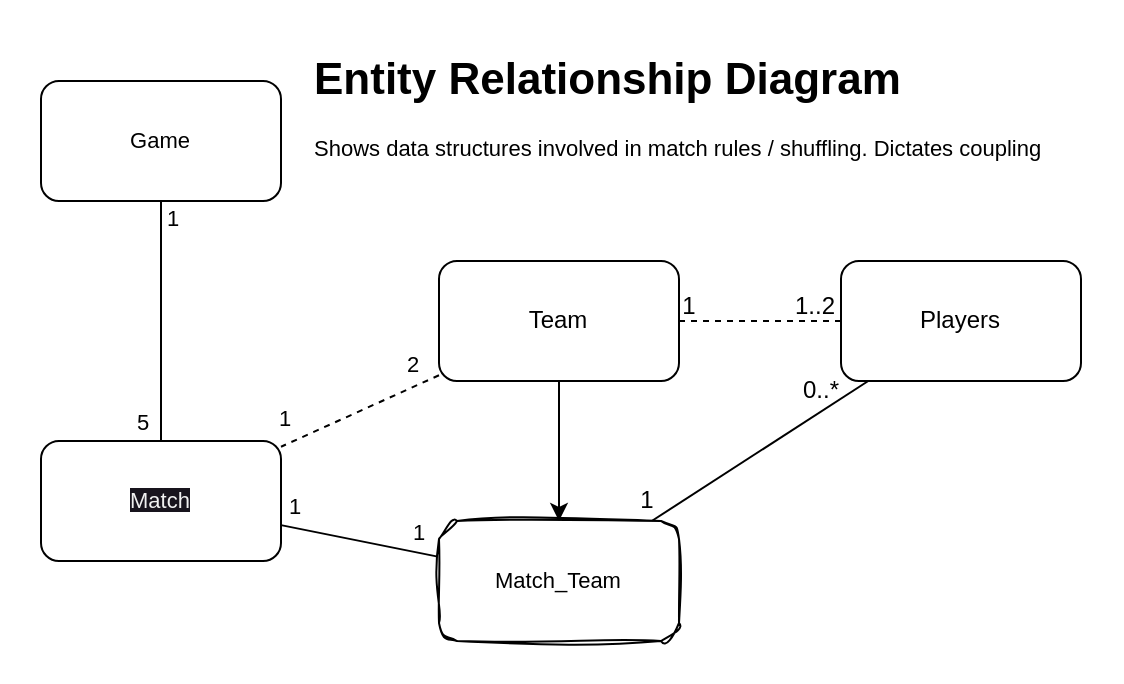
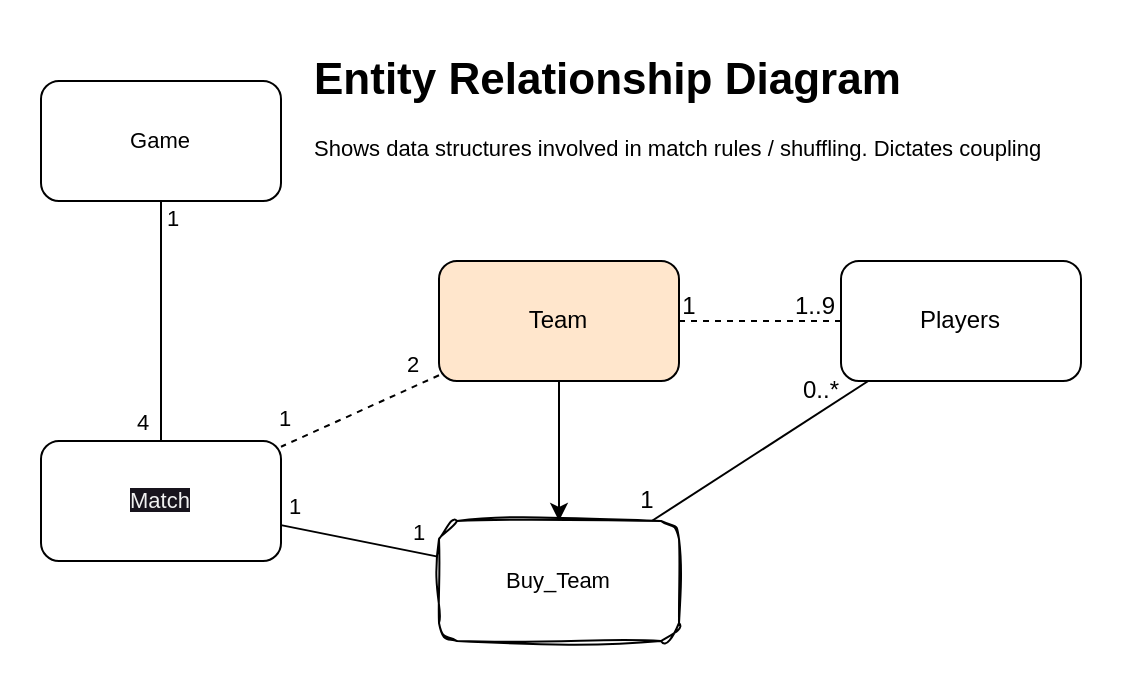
  <mxCell id="0" />
  <mxCell id="1" parent="0" />
  <mxCell id="2" style="edgeStyle=none;shape=connector;rounded=0;orthogonalLoop=1;jettySize=auto;html=1;strokeColor=default;align=center;verticalAlign=middle;fontFamily=Helvetica;fontSize=11;fontColor=default;labelBackgroundColor=default;endArrow=none;endFill=0;" edge="1" parent="1" source="4" target="14"><mxGeometry relative="1" as="geometry" /></mxCell>
  <mxCell id="3" style="edgeStyle=none;shape=connector;rounded=0;orthogonalLoop=1;jettySize=auto;html=1;strokeColor=default;align=center;verticalAlign=middle;fontFamily=Helvetica;fontSize=11;fontColor=default;labelBackgroundColor=default;endArrow=none;endFill=0;" edge="1" parent="1" source="4" target="12"><mxGeometry relative="1" as="geometry" /></mxCell>
  <mxCell id="4" value="&lt;span style=&quot;color: rgb(240, 240, 240); font-family: Helvetica; font-size: 11px; font-style: normal; font-variant-ligatures: normal; font-variant-caps: normal; font-weight: 400; letter-spacing: normal; orphans: 2; text-align: center; text-indent: 0px; text-transform: none; widows: 2; word-spacing: 0px; -webkit-text-stroke-width: 0px; white-space: normal; background-color: rgb(24, 20, 29); text-decoration-thickness: initial; text-decoration-style: initial; text-decoration-color: initial; display: inline !important; float: none;&quot;&gt;Match&lt;/span&gt;" style="rounded=1;whiteSpace=wrap;html=1;" vertex="1" parent="1"><mxGeometry x="20" y="220" width="120" height="60" as="geometry" /></mxCell>
  <mxCell id="5" style="edgeStyle=orthogonalEdgeStyle;rounded=0;orthogonalLoop=1;jettySize=auto;html=1;exitX=1;exitY=0.5;exitDx=0;exitDy=0;endArrow=none;endFill=0;dashed=1;" edge="1" parent="1" source="8" target="9"><mxGeometry relative="1" as="geometry" /></mxCell>
  <mxCell id="6" style="rounded=0;orthogonalLoop=1;jettySize=auto;html=1;endArrow=none;endFill=0;dashed=1;" edge="1" parent="1" source="8" target="4"><mxGeometry relative="1" as="geometry" /></mxCell>
  <mxCell id="7" style="edgeStyle=none;shape=connector;rounded=0;orthogonalLoop=1;jettySize=auto;html=1;strokeColor=default;align=center;verticalAlign=middle;fontFamily=Helvetica;fontSize=11;fontColor=default;labelBackgroundColor=default;endArrow=classic;endFill=1;" edge="1" parent="1" source="8" target="14"><mxGeometry relative="1" as="geometry" /></mxCell>
- <mxCell id="8" value="Team" style="rounded=1;whiteSpace=wrap;html=1;" vertex="1" parent="1"><mxGeometry x="219" y="130" width="120" height="60" as="geometry" /></mxCell>
+ <mxCell id="8" value="Team" style="rounded=1;whiteSpace=wrap;html=1;fillColor=#ffe6cc;" vertex="1" parent="1"><mxGeometry x="219" y="130" width="120" height="60" as="geometry" /></mxCell>
  <mxCell id="9" value="Players" style="rounded=1;whiteSpace=wrap;html=1;" vertex="1" parent="1"><mxGeometry x="420" y="130" width="120" height="60" as="geometry" /></mxCell>
- <mxCell id="10" value="1..2" style="text;html=1;align=center;verticalAlign=middle;resizable=0;points=[];autosize=1;strokeColor=none;fillColor=none;" vertex="1" parent="1"><mxGeometry x="387" y="138" width="40" height="30" as="geometry" /></mxCell>
+ <mxCell id="10" value="1..9" style="text;html=1;align=center;verticalAlign=middle;resizable=0;points=[];autosize=1;strokeColor=none;fillColor=none;" vertex="1" parent="1"><mxGeometry x="387" y="138" width="40" height="30" as="geometry" /></mxCell>
  <mxCell id="11" value="1" style="text;html=1;align=center;verticalAlign=middle;resizable=0;points=[];autosize=1;strokeColor=none;fillColor=none;" vertex="1" parent="1"><mxGeometry x="329" y="138" width="30" height="30" as="geometry" /></mxCell>
  <mxCell id="12" value="Game" style="rounded=1;whiteSpace=wrap;html=1;fontFamily=Helvetica;fontSize=11;fontColor=default;labelBackgroundColor=default;" vertex="1" parent="1"><mxGeometry x="20" y="40" width="120" height="60" as="geometry" /></mxCell>
  <mxCell id="13" style="edgeStyle=none;shape=connector;rounded=0;orthogonalLoop=1;jettySize=auto;html=1;strokeColor=default;align=center;verticalAlign=middle;fontFamily=Helvetica;fontSize=11;fontColor=default;labelBackgroundColor=default;endArrow=none;endFill=0;" edge="1" parent="1" source="14" target="9"><mxGeometry relative="1" as="geometry" /></mxCell>
- <mxCell id="14" value="Match_Team" style="rounded=1;whiteSpace=wrap;html=1;fontFamily=Helvetica;fontSize=11;fontColor=default;labelBackgroundColor=default;perimeterSpacing=0;glass=0;shadow=0;sketch=1;curveFitting=1;jiggle=2;" vertex="1" parent="1"><mxGeometry x="219" y="260" width="120" height="60" as="geometry" /></mxCell>
+ <mxCell id="14" value="Buy_Team" style="rounded=1;whiteSpace=wrap;html=1;fontFamily=Helvetica;fontSize=11;fontColor=default;labelBackgroundColor=default;perimeterSpacing=0;glass=0;shadow=0;sketch=1;curveFitting=1;jiggle=2;" vertex="1" parent="1"><mxGeometry x="219" y="260" width="120" height="60" as="geometry" /></mxCell>
  <mxCell id="15" value="1" style="text;html=1;align=center;verticalAlign=middle;resizable=0;points=[];autosize=1;strokeColor=none;fillColor=none;" vertex="1" parent="1"><mxGeometry x="308" y="235" width="30" height="30" as="geometry" /></mxCell>
  <mxCell id="16" value="0..*" style="text;html=1;align=center;verticalAlign=middle;resizable=0;points=[];autosize=1;strokeColor=none;fillColor=none;" vertex="1" parent="1"><mxGeometry x="390" y="180" width="40" height="30" as="geometry" /></mxCell>
  <mxCell id="17" value="1" style="text;html=1;align=center;verticalAlign=middle;resizable=0;points=[];autosize=1;strokeColor=none;fillColor=none;fontFamily=Helvetica;fontSize=11;fontColor=default;labelBackgroundColor=default;" vertex="1" parent="1"><mxGeometry x="132" y="238" width="30" height="30" as="geometry" /></mxCell>
  <mxCell id="18" value="1" style="text;html=1;align=center;verticalAlign=middle;resizable=0;points=[];autosize=1;strokeColor=none;fillColor=none;fontFamily=Helvetica;fontSize=11;fontColor=default;labelBackgroundColor=default;" vertex="1" parent="1"><mxGeometry x="127" y="194" width="30" height="30" as="geometry" /></mxCell>
  <mxCell id="19" value="2" style="text;html=1;align=center;verticalAlign=middle;resizable=0;points=[];autosize=1;strokeColor=none;fillColor=none;fontFamily=Helvetica;fontSize=11;fontColor=default;labelBackgroundColor=default;" vertex="1" parent="1"><mxGeometry x="191" y="167" width="30" height="30" as="geometry" /></mxCell>
  <mxCell id="20" value="1" style="text;html=1;align=center;verticalAlign=middle;resizable=0;points=[];autosize=1;strokeColor=none;fillColor=none;fontFamily=Helvetica;fontSize=11;fontColor=default;labelBackgroundColor=default;" vertex="1" parent="1"><mxGeometry x="194" y="251" width="30" height="30" as="geometry" /></mxCell>
- <mxCell id="21" value="5" style="text;html=1;align=center;verticalAlign=middle;resizable=0;points=[];autosize=1;strokeColor=none;fillColor=none;fontFamily=Helvetica;fontSize=11;fontColor=default;labelBackgroundColor=default;" vertex="1" parent="1"><mxGeometry x="56" y="196" width="30" height="30" as="geometry" /></mxCell>
+ <mxCell id="21" value="4" style="text;html=1;align=center;verticalAlign=middle;resizable=0;points=[];autosize=1;strokeColor=none;fillColor=none;fontFamily=Helvetica;fontSize=11;fontColor=default;labelBackgroundColor=default;" vertex="1" parent="1"><mxGeometry x="56" y="196" width="30" height="30" as="geometry" /></mxCell>
  <mxCell id="22" value="1" style="text;html=1;align=center;verticalAlign=middle;resizable=0;points=[];autosize=1;strokeColor=none;fillColor=none;fontFamily=Helvetica;fontSize=11;fontColor=default;labelBackgroundColor=default;" vertex="1" parent="1"><mxGeometry x="71" y="94" width="30" height="30" as="geometry" /></mxCell>
  <mxCell id="23" value="&lt;h1 style=&quot;margin-top: 0px;&quot;&gt;Entity Relationship Diagram&lt;/h1&gt;&lt;p&gt;Shows data structures involved in match rules / shuffling. Dictates coupling&lt;/p&gt;" style="text;html=1;whiteSpace=wrap;overflow=hidden;rounded=0;fontFamily=Helvetica;fontSize=11;fontColor=default;labelBackgroundColor=default;" vertex="1" parent="1"><mxGeometry x="155" y="20" width="380" height="80" as="geometry" /></mxCell>
